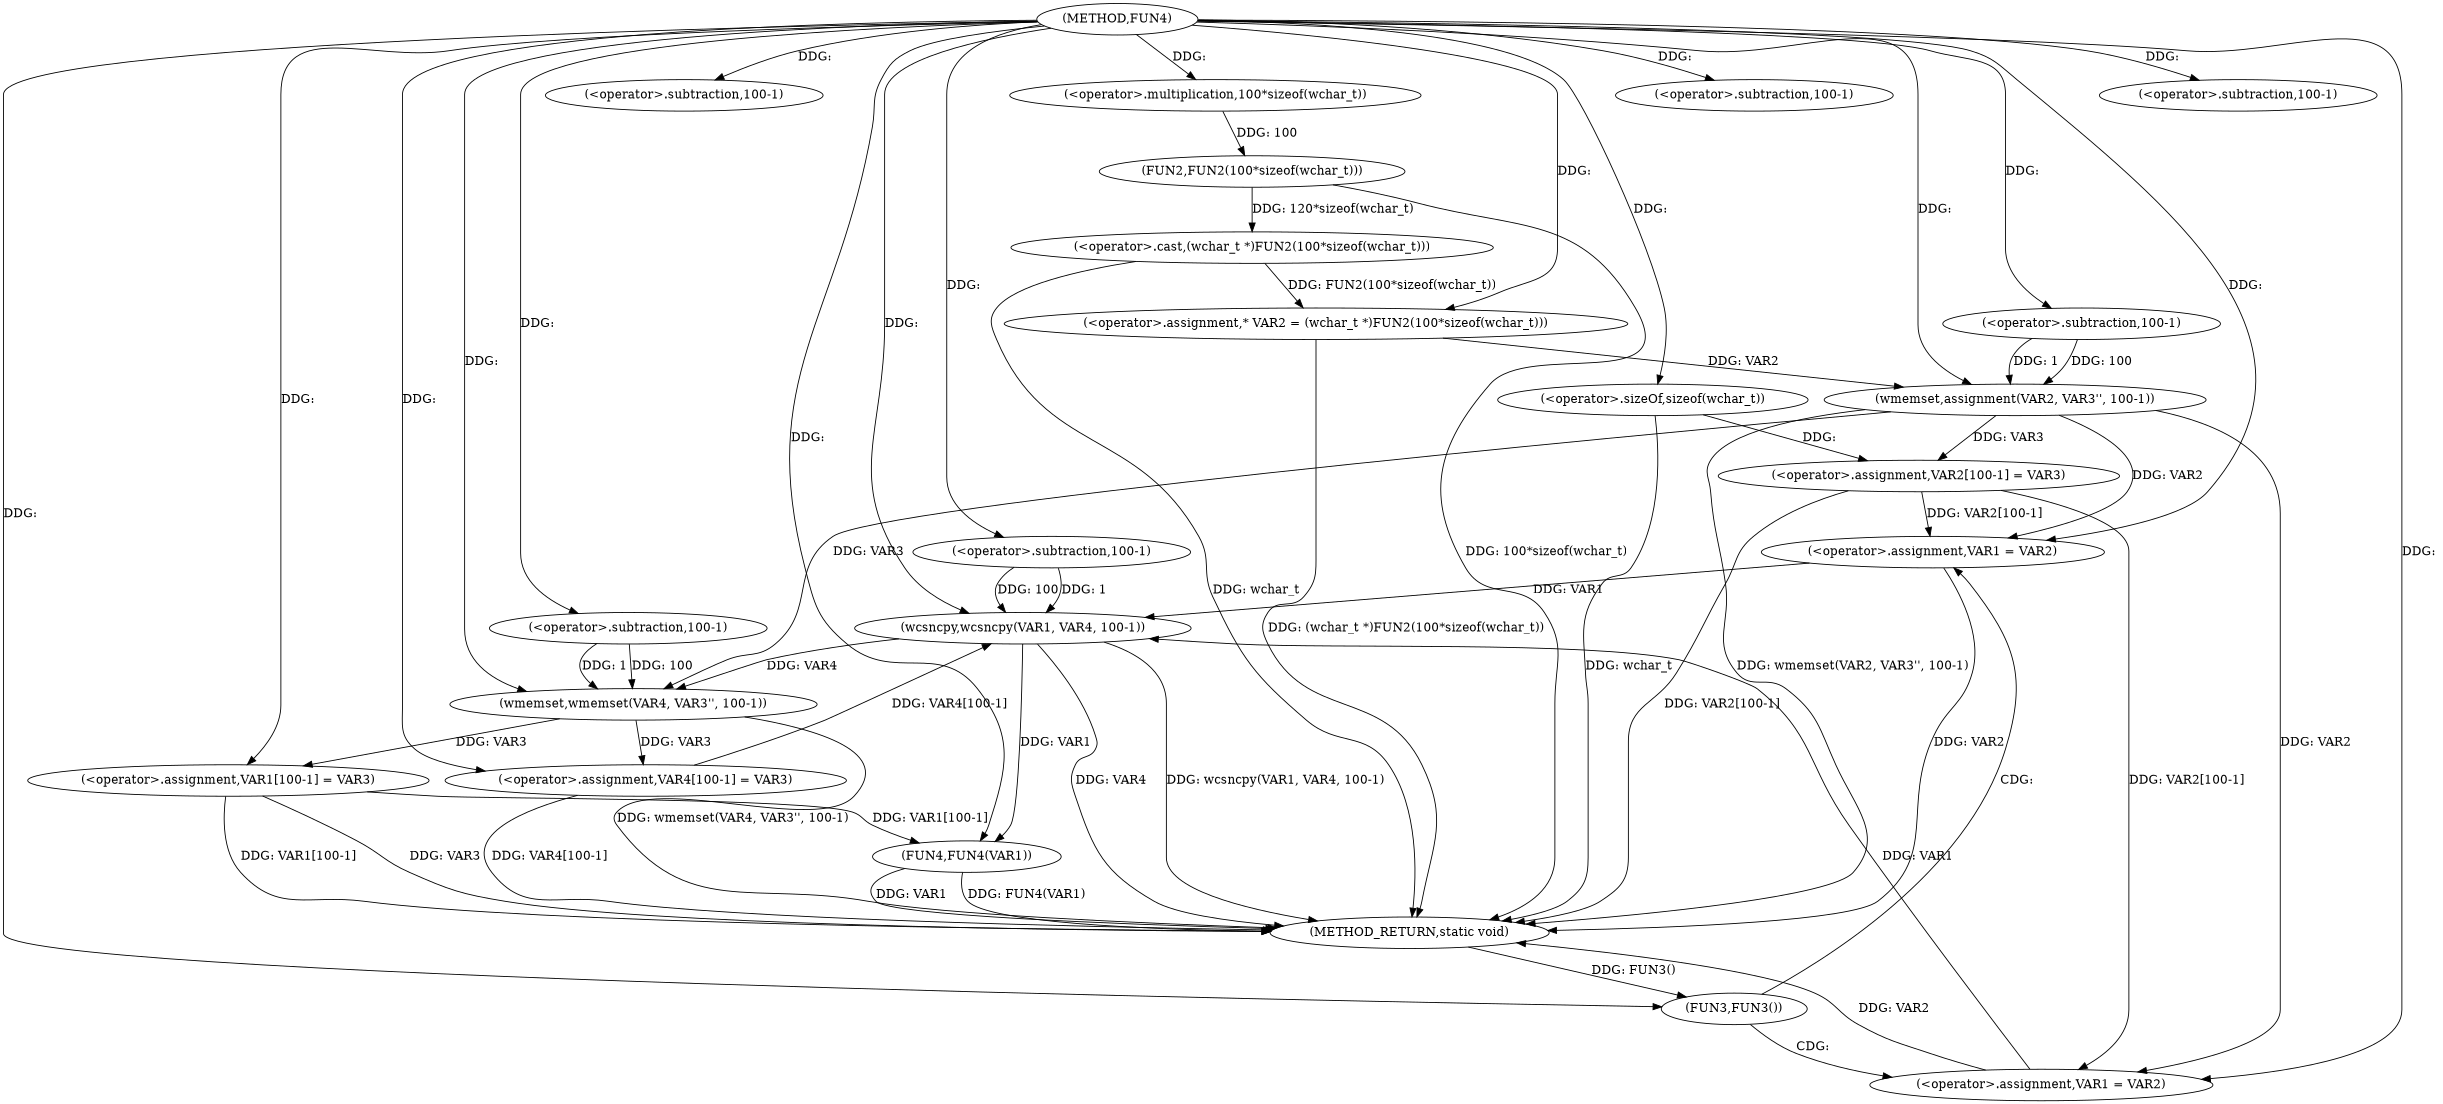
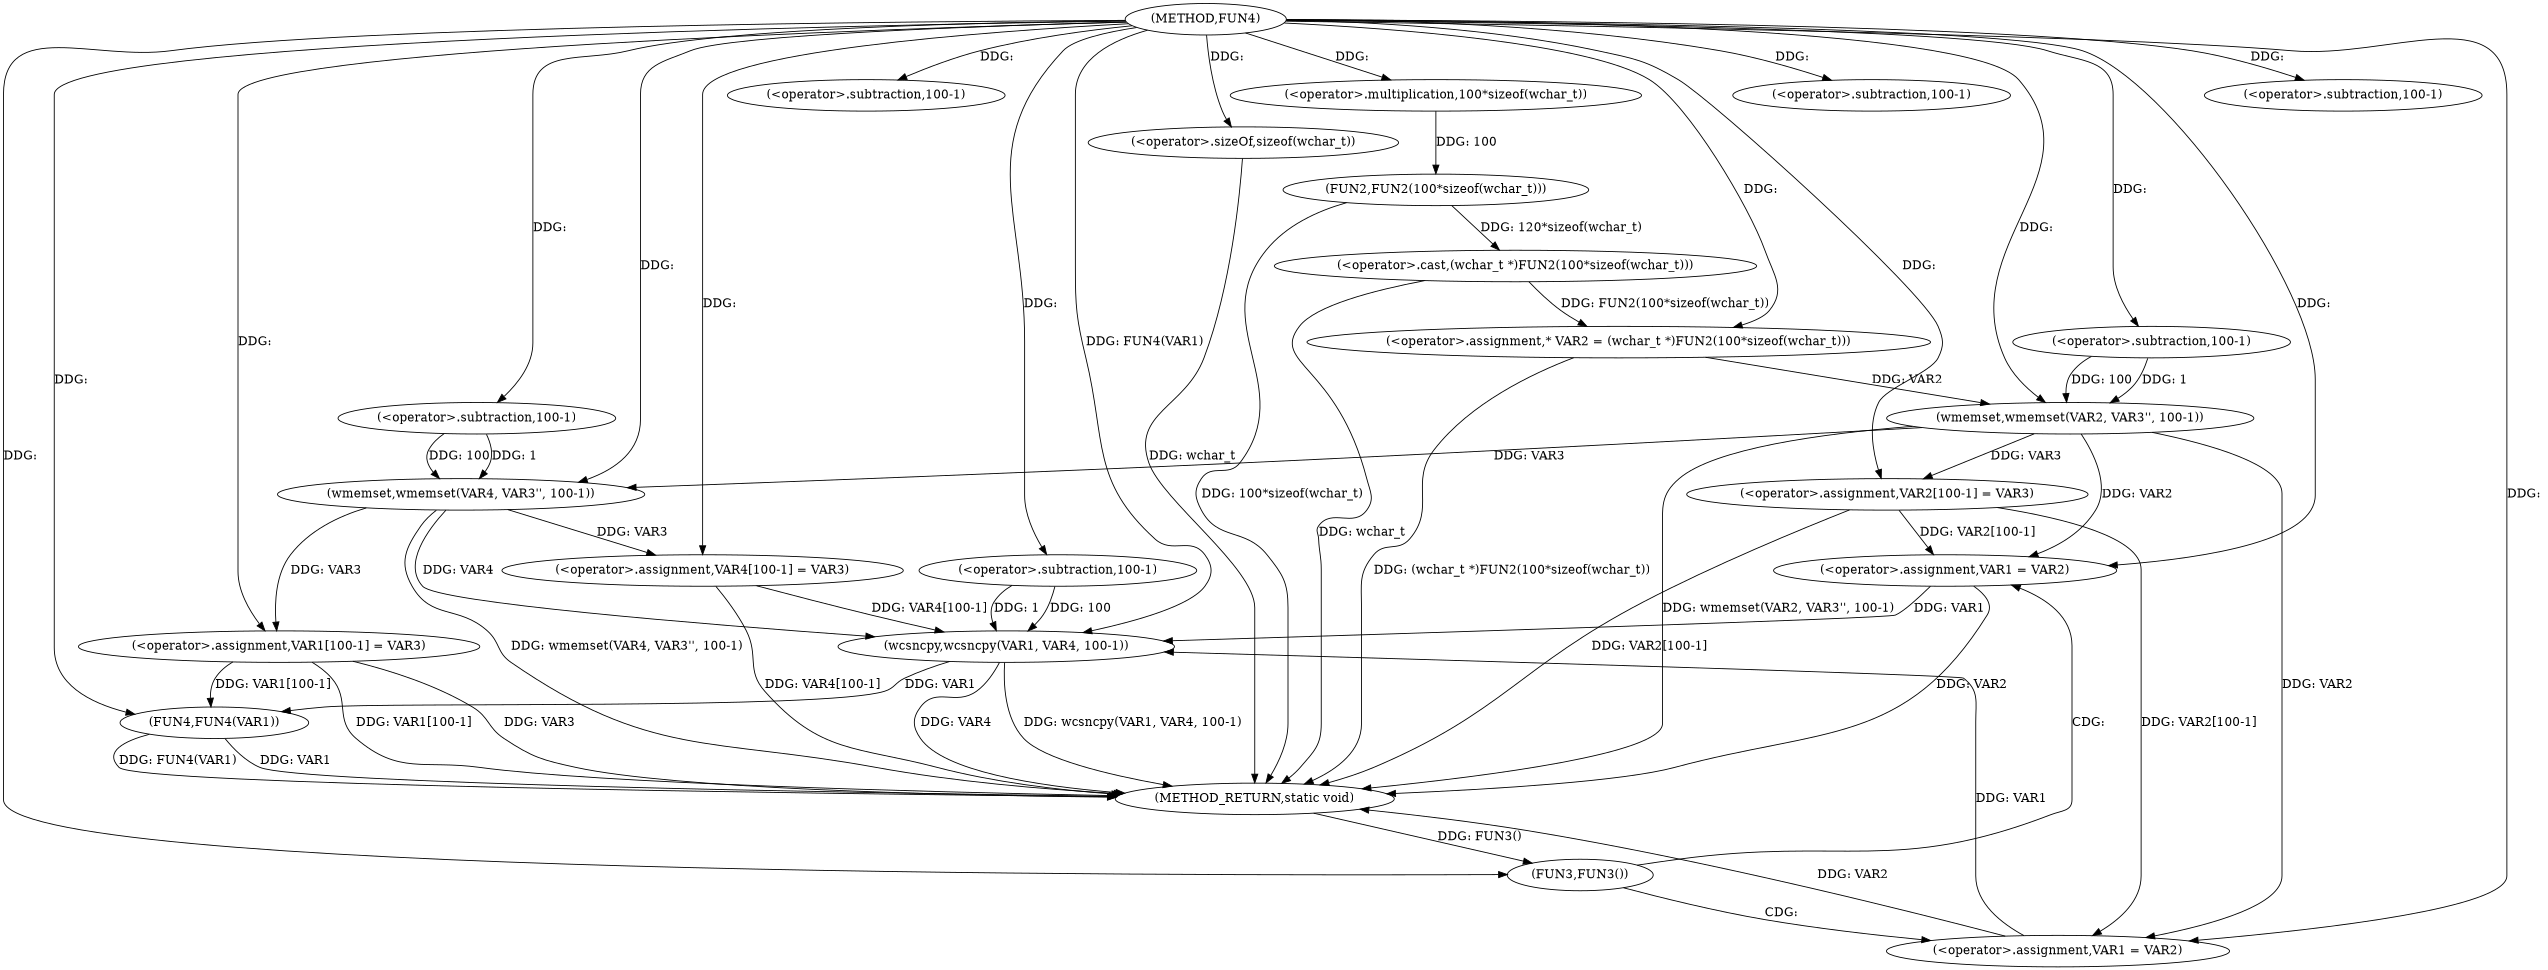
  digraph {
    n1 [label="(METHOD,FUN4)"]
    n2 [label="(<operator>.assignment,* VAR2 = (wchar_t *)FUN2(100*sizeof(wchar_t)))"]
    n3 [label="(<operator>.multiplication,100*sizeof(wchar_t))"]
    n4 [label="(<operator>.sizeOf,sizeof(wchar_t))"]
-   n5 [label="(wmemset,assignment(VAR2, VAR3'', 100-1))"]
+   n5 [label="(wmemset,wmemset(VAR2, VAR3'', 100-1))"]
    n6 [label="(<operator>.subtraction,100-1)"]
    n7 [label="(<operator>.assignment,VAR2[100-1] = VAR3)"]
    n8 [label="(<operator>.subtraction,100-1)"]
    n9 [label="(FUN3,FUN3())"]
    n10 [label="(<operator>.assignment,VAR1 = VAR2)"]
    n11 [label="(<operator>.assignment,VAR1 = VAR2)"]
    n12 [label="(wmemset,wmemset(VAR4, VAR3'', 100-1))"]
    n13 [label="(<operator>.subtraction,100-1)"]
    n14 [label="(<operator>.assignment,VAR4[100-1] = VAR3)"]
    n15 [label="(<operator>.subtraction,100-1)"]
    n16 [label="(wcsncpy,wcsncpy(VAR1, VAR4, 100-1))"]
    n17 [label="(<operator>.subtraction,100-1)"]
    n18 [label="(<operator>.assignment,VAR1[100-1] = VAR3)"]
    n19 [label="(<operator>.subtraction,100-1)"]
    n20 [label="(FUN4,FUN4(VAR1))"]
    n21 [label="(METHOD_RETURN,static void)"]
    n22 [label="(FUN2,FUN2(100*sizeof(wchar_t)))"]
    n23 [label="(<operator>.cast,(wchar_t *)FUN2(100*sizeof(wchar_t)))"]
    n1 -> n2 [label="DDG: "]
    n1 -> n3 [label="DDG: "]
    n1 -> n4 [label="DDG: "]
    n1 -> n5 [label="DDG: "]
    n1 -> n6 [label="DDG: "]
-   n4 -> n7 [label="DDG: "]
+   n1 -> n7 [label="DDG: "]
    n1 -> n8 [label="DDG: "]
    n1 -> n9 [label="DDG: "]
    n1 -> n10 [label="DDG: "]
    n1 -> n11 [label="DDG: "]
    n1 -> n12 [label="DDG: "]
    n1 -> n13 [label="DDG: "]
    n1 -> n14 [label="DDG: "]
    n1 -> n15 [label="DDG: "]
-   n1 -> n16 [label="DDG: "]
+   n1 -> n16 [label="DDG: FUN4(VAR1)"]
    n1 -> n17 [label="DDG: "]
    n1 -> n18 [label="DDG: "]
    n1 -> n19 [label="DDG: "]
    n1 -> n20 [label="DDG: "]
    n2 -> n5 [label="DDG: VAR2"]
    n2 -> n21 [label="DDG: (wchar_t *)FUN2(100*sizeof(wchar_t))"]
    n3 -> n22 [label="DDG: 100"]
    n4 -> n21 [label="DDG: wchar_t"]
    n5 -> n7 [label="DDG: VAR3"]
    n5 -> n10 [label="DDG: VAR2"]
    n5 -> n11 [label="DDG: VAR2"]
    n5 -> n12 [label="DDG: VAR3"]
    n5 -> n21 [label="DDG: wmemset(VAR2, VAR3'', 100-1)"]
    n6 -> n5 [label="DDG: 100"]
    n6 -> n5 [label="DDG: 1"]
    n7 -> n10 [label="DDG: VAR2[100-1]"]
    n7 -> n11 [label="DDG: VAR2[100-1]"]
    n7 -> n21 [label="DDG: VAR2[100-1]"]
    n9 -> n10 [label="CDG: "]
    n9 -> n11 [label="CDG: "]
    n10 -> n16 [label="DDG: VAR1"]
    n10 -> n21 [label="DDG: VAR2"]
    n11 -> n16 [label="DDG: VAR1"]
    n11 -> n21 [label="DDG: VAR2"]
    n12 -> n14 [label="DDG: VAR3"]
-   n16 -> n12 [label="DDG: VAR4"]
+   n12 -> n16 [label="DDG: VAR4"]
    n12 -> n18 [label="DDG: VAR3"]
    n12 -> n21 [label="DDG: wmemset(VAR4, VAR3'', 100-1)"]
    n13 -> n12 [label="DDG: 100"]
    n13 -> n12 [label="DDG: 1"]
    n14 -> n16 [label="DDG: VAR4[100-1]"]
    n14 -> n21 [label="DDG: VAR4[100-1]"]
    n16 -> n20 [label="DDG: VAR1"]
    n16 -> n21 [label="DDG: VAR4"]
    n16 -> n21 [label="DDG: wcsncpy(VAR1, VAR4, 100-1)"]
    n17 -> n16 [label="DDG: 100"]
    n17 -> n16 [label="DDG: 1"]
    n18 -> n20 [label="DDG: VAR1[100-1]"]
    n18 -> n21 [label="DDG: VAR1[100-1]"]
    n18 -> n21 [label="DDG: VAR3"]
    n20 -> n21 [label="DDG: VAR1"]
    n20 -> n21 [label="DDG: FUN4(VAR1)"]
    n21 -> n9 [label="DDG: FUN3()"]
    n22 -> n21 [label="DDG: 100*sizeof(wchar_t)"]
    n22 -> n23 [label="DDG: 120*sizeof(wchar_t)"]
    n23 -> n2 [label="DDG: FUN2(100*sizeof(wchar_t))"]
    n23 -> n21 [label="DDG: wchar_t"]
  }
